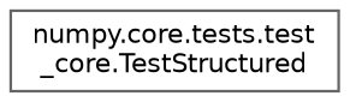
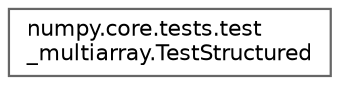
  digraph {
    rankdir=TB
-   n1 [color=grey40 fillcolor=white fontname=Helvetica fontsize=10 height=0.2 label="numpy.core.tests.test\l_core.TestStructured" shape=box style=filled width=0.4]
+   n1 [color=grey40 fillcolor=white fontname=Helvetica fontsize=10 height=0.2 label="numpy.core.tests.test\l_multiarray.TestStructured" shape=box style=filled width=0.4]
  }
